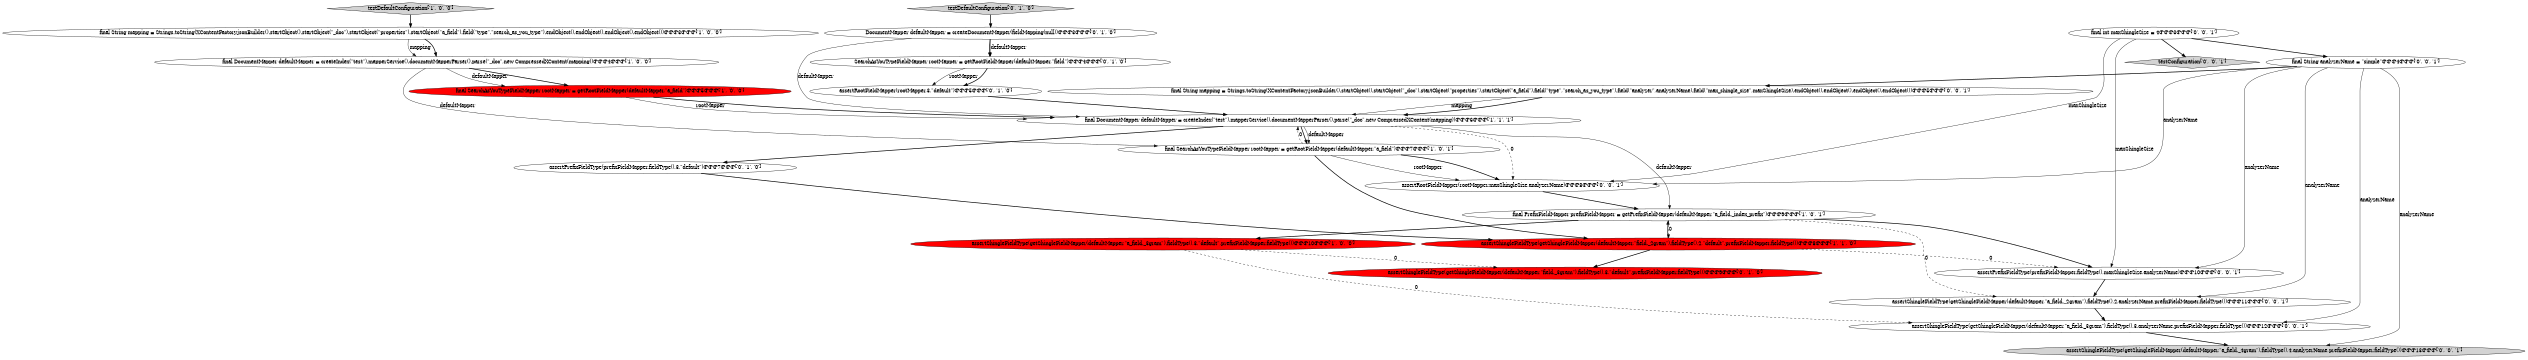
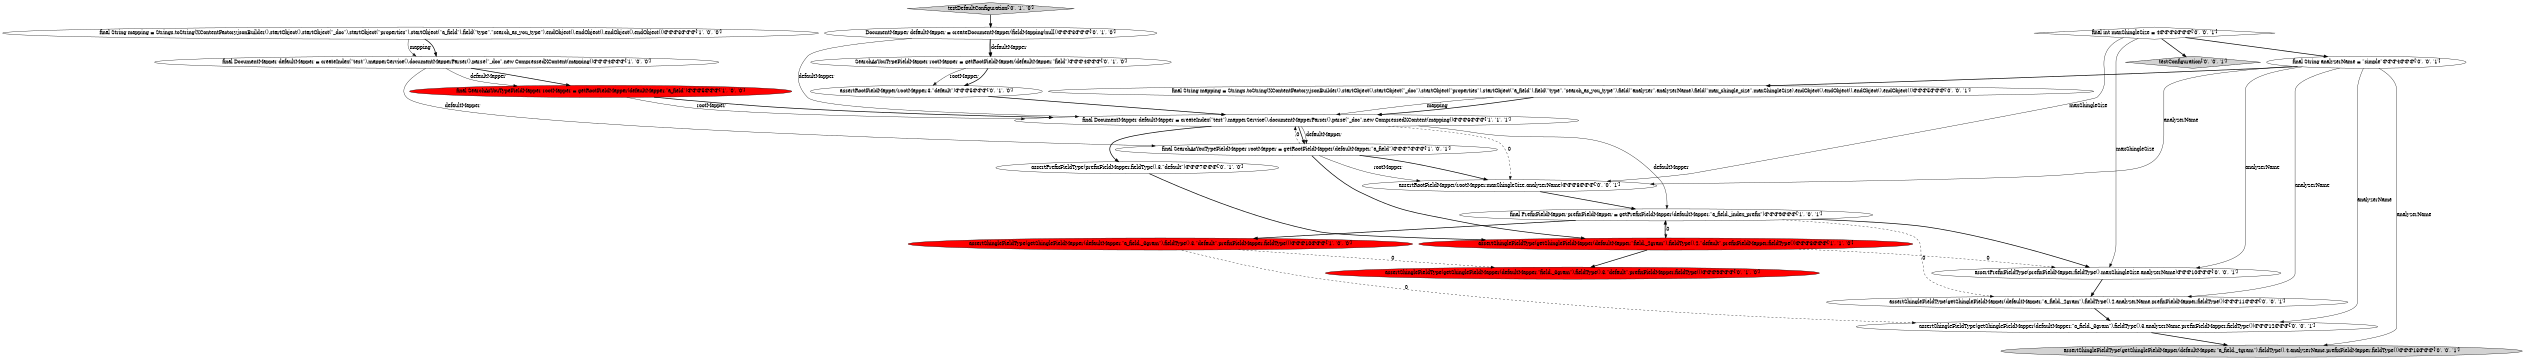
  digraph {
    node [fillcolor=white shape=ellipse style=filled]
    edge [style=bold]
    n1 [label="final String analyzerName = \"simple\"@@@4@@@['0', '0', '1']"]
    n2 [label="assertRootFieldMapper(rootMapper,maxShingleSize,analyzerName)@@@8@@@['0', '0', '1']"]
    n3 [label="assertPrefixFieldType(prefixFieldMapper.fieldType(),maxShingleSize,analyzerName)@@@10@@@['0', '0', '1']"]
    n4 [fillcolor=lightgray label="assertShingleFieldType(getShingleFieldMapper(defaultMapper,\"a_field._4gram\").fieldType(),4,analyzerName,prefixFieldMapper.fieldType())@@@13@@@['0', '0', '1']"]
    n5 [label="assertShingleFieldType(getShingleFieldMapper(defaultMapper,\"a_field._2gram\").fieldType(),2,analyzerName,prefixFieldMapper.fieldType())@@@11@@@['0', '0', '1']"]
    n6 [label="assertShingleFieldType(getShingleFieldMapper(defaultMapper,\"a_field._3gram\").fieldType(),3,analyzerName,prefixFieldMapper.fieldType())@@@12@@@['0', '0', '1']"]
    n7 [label="final String mapping = Strings.toString(XContentFactory.jsonBuilder().startObject().startObject(\"_doc\").startObject(\"properties\").startObject(\"a_field\").field(\"type\",\"search_as_you_type\").field(\"analyzer\",analyzerName).field(\"max_shingle_size\",maxShingleSize).endObject().endObject().endObject().endObject())@@@5@@@['0', '0', '1']"]
    n8 [label="final PrefixFieldMapper prefixFieldMapper = getPrefixFieldMapper(defaultMapper,\"a_field._index_prefix\")@@@9@@@['1', '0', '1']"]
    n9 [label="final DocumentMapper defaultMapper = createIndex(\"test\").mapperService().documentMapperParser().parse(\"_doc\",new CompressedXContent(mapping))@@@6@@@['1', '1', '1']"]
    n10 [fillcolor=red label="assertShingleFieldType(getShingleFieldMapper(defaultMapper,\"field._2gram\").fieldType(),2,\"default\",prefixFieldMapper.fieldType())@@@8@@@['1', '1', '0']"]
    n11 [fillcolor=red label="assertShingleFieldType(getShingleFieldMapper(defaultMapper,\"a_field._3gram\").fieldType(),3,\"default\",prefixFieldMapper.fieldType())@@@10@@@['1', '0', '0']"]
    n12 [label="final SearchAsYouTypeFieldMapper rootMapper = getRootFieldMapper(defaultMapper,\"a_field\")@@@7@@@['1', '0', '1']"]
    n13 [label="assertPrefixFieldType(prefixFieldMapper.fieldType(),3,\"default\")@@@7@@@['0', '1', '0']"]
    n14 [fillcolor=red label="assertShingleFieldType(getShingleFieldMapper(defaultMapper,\"field._3gram\").fieldType(),3,\"default\",prefixFieldMapper.fieldType())@@@9@@@['0', '1', '0']"]
-   n15 [fillcolor=lightgray label="testDefaultConfiguration['1', '0', '0']" shape=diamond]
    n16 [label="final String mapping = Strings.toString(XContentFactory.jsonBuilder().startObject().startObject(\"_doc\").startObject(\"properties\").startObject(\"a_field\").field(\"type\",\"search_as_you_type\").endObject().endObject().endObject().endObject())@@@3@@@['1', '0', '0']"]
    n17 [label="final DocumentMapper defaultMapper = createIndex(\"test\").mapperService().documentMapperParser().parse(\"_doc\",new CompressedXContent(mapping))@@@4@@@['1', '0', '0']"]
    n18 [fillcolor=red label="final SearchAsYouTypeFieldMapper rootMapper = getRootFieldMapper(defaultMapper,\"a_field\")@@@5@@@['1', '0', '0']"]
    n19 [label="DocumentMapper defaultMapper = createDocumentMapper(fieldMapping(null))@@@3@@@['0', '1', '0']"]
    n20 [label="SearchAsYouTypeFieldMapper rootMapper = getRootFieldMapper(defaultMapper,\"field\")@@@4@@@['0', '1', '0']"]
    n21 [label="assertRootFieldMapper(rootMapper,3,\"default\")@@@5@@@['0', '1', '0']"]
-   n22 [label="final int maxShingleSize = 4@@@3@@@['0', '0', '1']"]
+   n22 [label="final int maxShingleSize = 4@@@3@@@['0', '0', '1']" shape=diamond]
    n23 [fillcolor=lightgray label="testConfiguration['0', '0', '1']" shape=diamond]
    n24 [fillcolor=lightgray label="testDefaultConfiguration['0', '1', '0']" shape=diamond]
    n1 -> n2 [label=analyzerName style=solid]
    n1 -> n3 [label=analyzerName style=solid]
    n1 -> n4 [label=analyzerName style=solid]
    n1 -> n5 [label=analyzerName style=solid]
    n1 -> n6 [label=analyzerName style=solid]
    n1 -> n7
    n2 -> n8
    n3 -> n5
    n5 -> n6
    n6 -> n4
    n7 -> n9 [label=mapping style=solid]
    n7 -> n9
    n8 -> n3
    n8 -> n5 [label=0 style=dashed]
    n8 -> n10 [label=0 style=dashed]
    n8 -> n11
    n9 -> n2 [label=0 style=dashed]
    n9 -> n8 [label=defaultMapper style=solid]
    n9 -> n12
    n9 -> n12 [label=defaultMapper style=solid]
    n9 -> n13
    n10 -> n3 [label=0 style=dashed]
    n10 -> n8
    n10 -> n14
    n11 -> n6 [label=0 style=dashed]
    n11 -> n14 [label=0 style=dashed]
    n12 -> n2
    n12 -> n2 [label=rootMapper style=solid]
    n12 -> n9 [label=0 style=dashed]
    n12 -> n10
    n13 -> n10
-   n15 -> n16
    n16 -> n17
    n16 -> n17 [label=mapping style=solid]
    n17 -> n12 [label=defaultMapper style=solid]
    n17 -> n18
    n17 -> n18 [label=defaultMapper style=solid]
    n18 -> n9
    n18 -> n9 [label=rootMapper style=solid]
    n19 -> n9 [label=defaultMapper style=solid]
    n19 -> n20
    n19 -> n20 [label=defaultMapper style=solid]
    n20 -> n21 [label=rootMapper style=solid]
    n20 -> n21
    n21 -> n9
    n22 -> n1
    n22 -> n2 [label=maxShingleSize style=solid]
    n22 -> n3 [label=maxShingleSize style=solid]
    n22 -> n23
    n24 -> n19
  }
